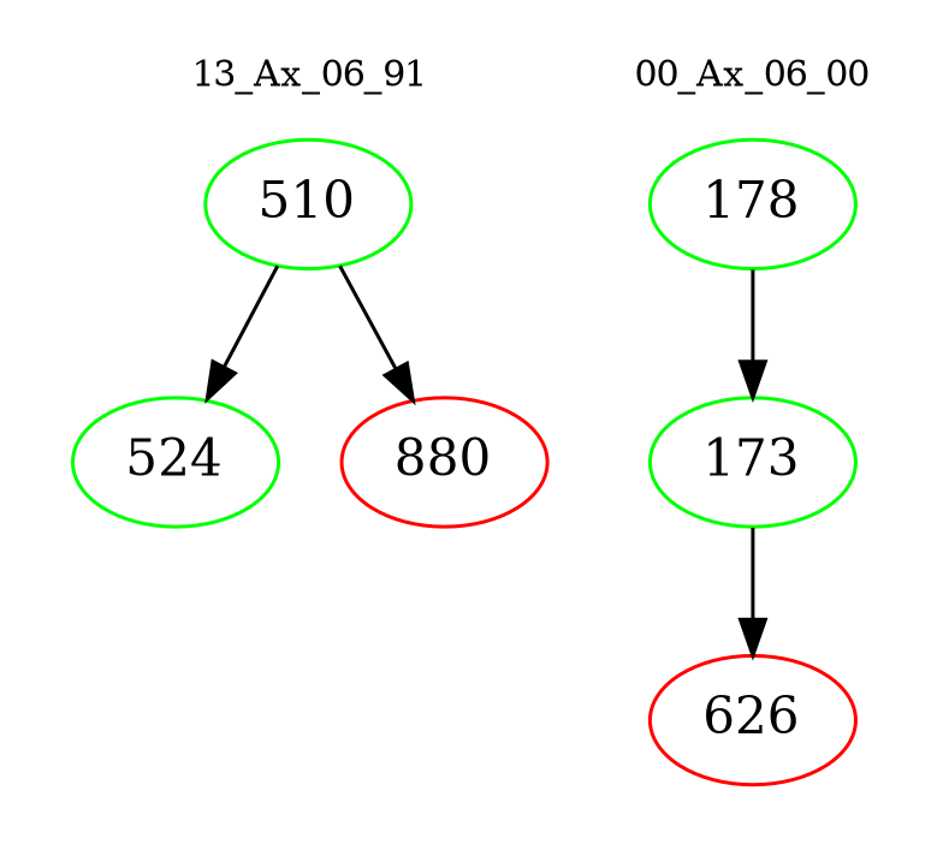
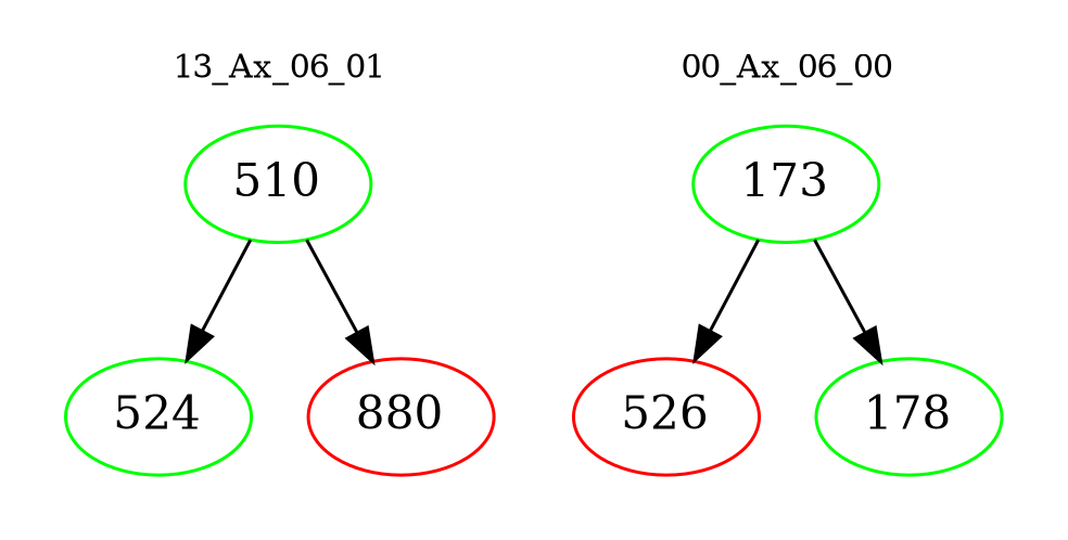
  digraph {
    node [color=green]
    edge [color=black]
    n1 [label=510]
    n2 [label=524]
    n3 [color=red label=880]
    n4 [label=173]
-   n5 [color=red label=626]
+   n5 [color=red label=526]
    n6 [label=178]
    subgraph cluster_1 {
      color=white
      fontsize=10
-     label="13_Ax_06_91"
+     label="13_Ax_06_01"
      n1
      n2
      n3
    }
    subgraph cluster_2 {
      color=white
      fontsize=10
      label="00_Ax_06_00"
      n4
      n5
      n6
    }
    n1 -> n2
    n1 -> n3
    n4 -> n5
-   n6 -> n4
+   n4 -> n6
  }
